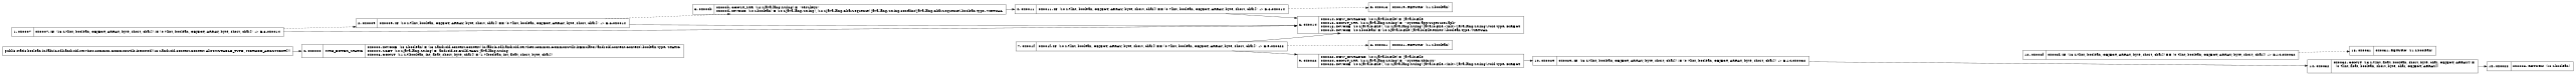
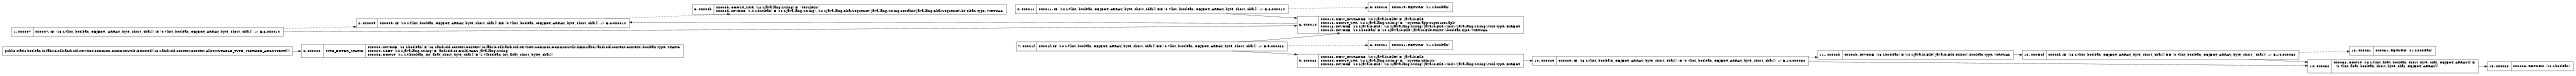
  digraph {
    rankdir=LR
    node [shape=record]
    n1 [label="{0\:\ 0x0000|MTH_ENTER_STATIC\l|0x0000: INVOKE  (r3 I:boolean) = (r3 I:android.content.Context) io.fabric.sdk.android.services.common.CommonUtils.isEmulator(android.content.Context):boolean type: STATIC \l0x0004: SGET  (r0 I:java.lang.String) =  android.os.Build.TAGS java.lang.String \l0x0006: CONST  (r1 I:?[boolean, int, float, short, byte, char]) = (1 ?[boolean, int, float, short, byte, char]) \l}"]
    n2 [label="{1\:\ 0x0007|0x0007: IF  (r3 I:?[int, boolean, OBJECT, ARRAY, byte, short, char]) != (0 ?[int, boolean, OBJECT, ARRAY, byte, short, char])  \-\> B:6:0x0014 \l}"]
    n3 [label="{2\:\ 0x0009|0x0009: IF  (r0 I:?[int, boolean, OBJECT, ARRAY, byte, short, char]) == (0 ?[int, boolean, OBJECT, ARRAY, byte, short, char])  \-\> B:6:0x0014 \l}"]
    n4 [label="{6\:\ 0x0014|0x0014: NEW_INSTANCE  (r0 I:java.io.File) =  java.io.File \l0x0016: CONST_STR  (r2 I:java.lang.String) =  \"\/system\/app\/Superuser.apk\" \l0x0018: INVOKE  (r0 I:java.io.File), (r2 I:java.lang.String) java.io.File.\<init\>(java.lang.String):void type: DIRECT \l0x001b: INVOKE  (r0 I:boolean) = (r0 I:java.io.File) java.io.File.exists():boolean type: VIRTUAL \l}"]
    n5 [label="{3\:\ 0x000b|0x000b: CONST_STR  (r2 I:java.lang.String) =  \"test\-keys\" \l0x000d: INVOKE  (r0 I:boolean) = (r0 I:java.lang.String), (r2 I:java.lang.CharSequence) java.lang.String.contains(java.lang.CharSequence):boolean type: VIRTUAL \l}"]
    n6 [label="{4\:\ 0x0011|0x0011: IF  (r0 I:?[int, boolean, OBJECT, ARRAY, byte, short, char]) == (0 ?[int, boolean, OBJECT, ARRAY, byte, short, char])  \-\> B:6:0x0014 \l}"]
    n7 [label="{5\:\ 0x0013|0x0019: RETURN  (r1 I:boolean) \l}"]
    n8 [label="{7\:\ 0x001f|0x001f: IF  (r0 I:?[int, boolean, OBJECT, ARRAY, byte, short, char]) == (0 ?[int, boolean, OBJECT, ARRAY, byte, short, char])  \-\> B:9:0x0022 \l}"]
    n9 [label="{8\:\ 0x0021|0x0021: RETURN  (r1 I:boolean) \l}"]
    n10 [label="{9\:\ 0x0022|0x0022: NEW_INSTANCE  (r0 I:java.io.File) =  java.io.File \l0x0024: CONST_STR  (r2 I:java.lang.String) =  \"\/system\/xbin\/su\" \l0x0026: INVOKE  (r0 I:java.io.File), (r2 I:java.lang.String) java.io.File.\<init\>(java.lang.String):void type: DIRECT \l}"]
    n11 [label="{10\:\ 0x0029|0x0029: IF  (r3 I:?[int, boolean, OBJECT, ARRAY, byte, short, char]) != (0 ?[int, boolean, OBJECT, ARRAY, byte, short, char])  \-\> B:14:0x0032 \l}"]
+   n12 [label="{11\:\ 0x002b|0x002b: INVOKE  (r3 I:boolean) = (r0 I:java.io.File) java.io.File.exists():boolean type: VIRTUAL \l}"]
    n13 [label="{14\:\ 0x0032|0x0032: CONST  (r3 I:?[int, float, boolean, short, byte, char, OBJECT, ARRAY]) = \l  (0 ?[int, float, boolean, short, byte, char, OBJECT, ARRAY])\l \l}"]
    n14 [label="{12\:\ 0x002f|0x002f: IF  (r3 I:?[int, boolean, OBJECT, ARRAY, byte, short, char]) == (0 ?[int, boolean, OBJECT, ARRAY, byte, short, char])  \-\> B:14:0x0032 \l}"]
    n15 [label="{15\:\ 0x0033|0x0033: RETURN  (r3 I:boolean) \l}"]
    n16 [label="{13\:\ 0x0031|0x0031: RETURN  (r1 I:boolean) \l}"]
    n17 [label="{public static boolean io.fabric.sdk.android.services.common.CommonUtils.isRooted((r3 I:android.content.Context A[IMMUTABLE_TYPE, METHOD_ARGUMENT])) }"]
    n2 -> n3 [style=dashed]
    n2 -> n4
-   n3 -> n4
+   n4 -> n3
    n3 -> n5 [style=dashed]
-   n5 -> n6
    n6 -> n4
    n6 -> n7 [style=dashed]
    n8 -> n4
    n8 -> n9 [style=dashed]
    n8 -> n10
    n10 -> n11
+   n11 -> n12 [style=dashed]
    n11 -> n13
+   n12 -> n14
    n13 -> n15
+   n14 -> n13
    n14 -> n16 [style=dashed]
    n17 -> n1
  }
